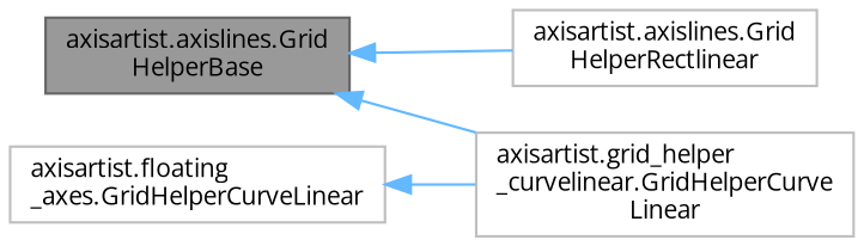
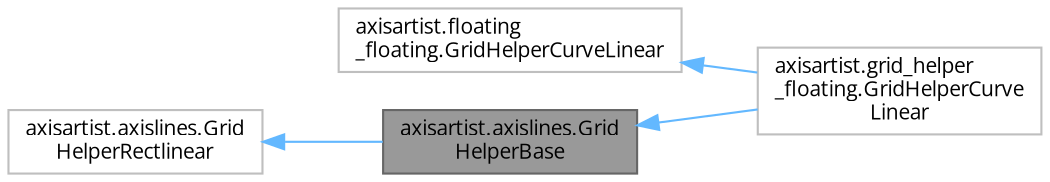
  digraph {
    fontname="Open Sans"
    rankdir=LR
    node [color=grey75 fillcolor=white fontname="Open Sans" fontsize=10 shape=box style=filled]
    edge [color=steelblue1 dir=back fontname="Open Sans" fontsize=10 labelfontname=Helvetica labelfontsize=10 style=solid]
    n1 [color=gray40 fillcolor=grey60 fontcolor=black height=0.2 label="axisartist.axislines.Grid\lHelperBase" width=0.4]
    n2 [height=0.2 label="axisartist.axislines.Grid\lHelperRectlinear" width=0.4]
-   n3 [height=0.2 label="axisartist.grid_helper\l_curvelinear.GridHelperCurve\lLinear" width=0.4]
-   n4 [height=0.2 label="axisartist.floating\l_axes.GridHelperCurveLinear" width=0.4]
-   n1 -> n2
+   n3 [height=0.2 label="axisartist.grid_helper\l_floating.GridHelperCurve\lLinear" width=0.4]
+   n4 [height=0.2 label="axisartist.floating\l_floating.GridHelperCurveLinear" width=0.4]
+   n2 -> n1
    n1 -> n3
    n4 -> n3
  }
